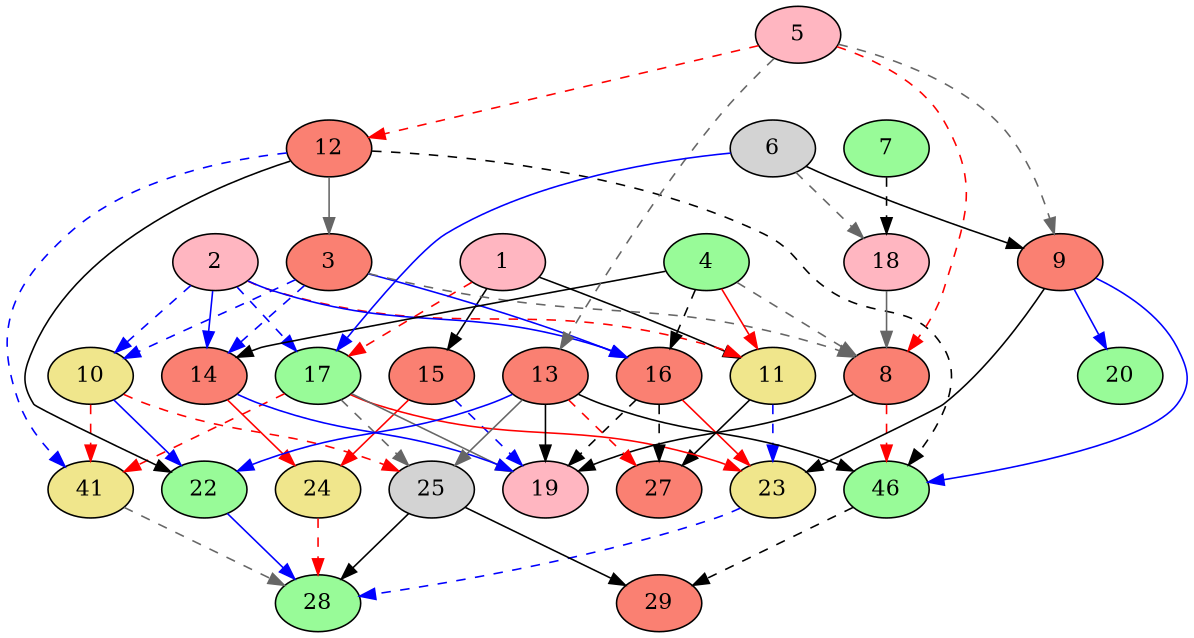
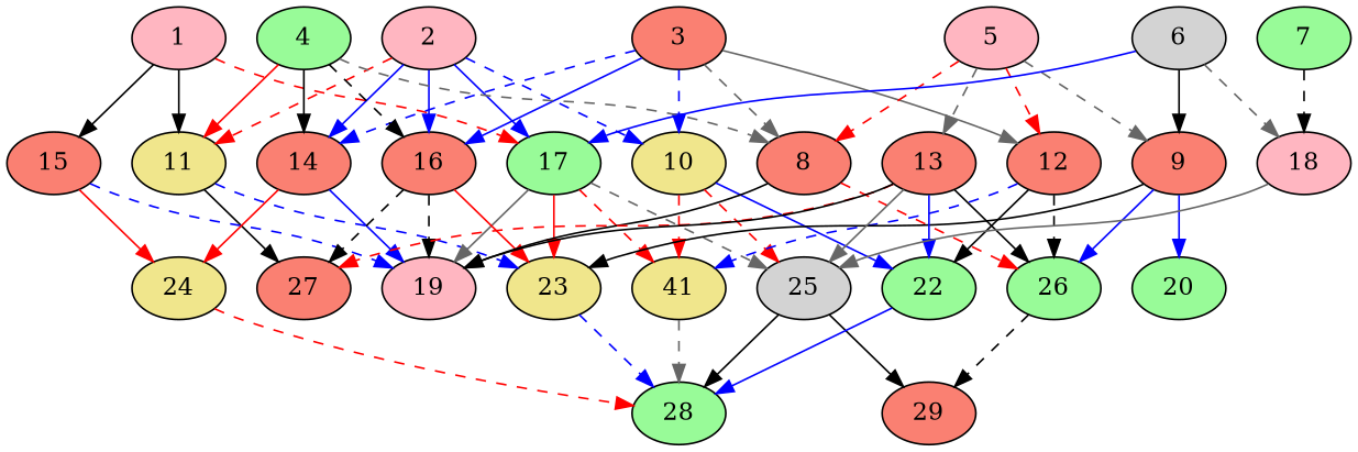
  digraph {
    node [alpha=0.06 fillcolor=salmon style=filled]
    edge [color=black style=solid]
    1 [expect_size=43698591324338904 fillcolor=lightpink]
    11 [expect_size=69626408073017272 fillcolor=khaki]
    15 [alpha=0.13 expect_size=94637125925880201216]
    17 [alpha=0.05 expect_size=6506581287371800576 fillcolor=palegreen]
    23 [alpha=0.07 expect_size=181904148778701792 fillcolor=khaki]
    27 [alpha=0.14 expect_size=320710339921032640]
    19 [alpha=0.04 expect_size=382405521524410880 fillcolor=lightpink]
    24 [alpha=0.18 expect_size=4063949119403861 fillcolor=khaki]
    n9 [alpha=0.16 expect_size=14335474926868308 fillcolor=khaki label=41]
    25 [alpha=0.07 expect_size=196157882836596031488 fillcolor=lightgrey]
    28 [alpha=0.04 expect_size=6686674290667945984 fillcolor=palegreen]
    29 [alpha=0.17 expect_size=68364843858517819392]
    2 [expect_size=1153103538931278 fillcolor=lightpink]
    10 [alpha=0.09 expect_size=252818392271028224 fillcolor=khaki]
    14 [alpha=0.19 expect_size=284744808611254560]
    16 [alpha=0.03 expect_size=115981652158637584]
    22 [alpha=0.18 expect_size=34510625353092140 fillcolor=palegreen]
    3 [alpha=0.14 expect_size=1977226113562887]
    8 [alpha=0.05 expect_size=280899950979940614144]
    12 [alpha=0.07 expect_size=1199407867691024]
-   26 [alpha=0.00 expect_size=80131363652078928 fillcolor=palegreen label=46]
+   26 [alpha=0.00 expect_size=80131363652078928 fillcolor=palegreen]
    4 [alpha=0.19 expect_size=130255810750197006336 fillcolor=palegreen]
    5 [alpha=0.18 expect_size=11403031797931290 fillcolor=lightpink]
    9 [alpha=0.01 expect_size=6864375279867214]
    13 [alpha=0.10 expect_size=411241368573306496]
    20 [alpha=0.20 expect_size=284787178918117376000 fillcolor=palegreen]
    18 [alpha=0.01 expect_size=2941430791395120 fillcolor=lightpink]
    6 [alpha=0.09 expect_size=2502538138956992 fillcolor=lightgrey]
    7 [alpha=0.09 expect_size=9241234240939600 fillcolor=palegreen]
    1 -> 11
    1 -> 15
    1 -> 17 [color=red style=dashed]
    11 -> 23 [color=blue style=dashed]
    11 -> 27
    15 -> 19 [color=blue style=dashed]
    15 -> 24 [color=red]
    17 -> 23 [color=red]
    17 -> 19 [color=gray40]
    17 -> n9 [color=red style=dashed]
    17 -> 25 [color=gray40 style=dashed]
    23 -> 28 [color=blue style=dashed]
    24 -> 28 [color=red style=dashed]
    n9 -> 28 [color=gray40 style=dashed]
    25 -> 28
    25 -> 29
    2 -> 11 [color=red style=dashed]
-   2 -> 17 [color=blue style=dashed]
+   2 -> 17 [color=blue]
    2 -> 10 [color=blue style=dashed]
    2 -> 14 [color=blue]
    2 -> 16 [color=blue]
    10 -> n9 [color=red style=dashed]
    10 -> 25 [color=red style=dashed]
    10 -> 22 [color=blue]
    14 -> 19 [color=blue]
    14 -> 24 [color=red]
    16 -> 23 [color=red]
    16 -> 27 [style=dashed]
    16 -> 19 [style=dashed]
    22 -> 28 [color=blue]
    3 -> 10 [color=blue style=dashed]
    3 -> 14 [color=blue style=dashed]
    3 -> 16 [color=blue]
    3 -> 8 [color=gray40 style=dashed]
-   12 -> 3 [color=gray40]
+   3 -> 12 [color=gray40]
    8 -> 19
    8 -> 26 [color=red style=dashed]
    12 -> n9 [color=blue style=dashed]
    12 -> 22
    12 -> 26 [style=dashed]
    26 -> 29 [style=dashed]
    4 -> 11 [color=red]
    4 -> 14
    4 -> 16 [style=dashed]
    4 -> 8 [color=gray40 style=dashed]
    5 -> 8 [color=red style=dashed]
    5 -> 12 [color=red style=dashed]
    5 -> 9 [color=gray40 style=dashed]
    5 -> 13 [color=gray40 style=dashed]
    9 -> 23
    9 -> 26 [color=blue]
    9 -> 20 [color=blue]
    13 -> 27 [color=red style=dashed]
    13 -> 19
    13 -> 25 [color=gray40]
    13 -> 22 [color=blue]
    13 -> 26
-   18 -> 8 [color=gray40]
+   18 -> 25 [color=gray40]
    6 -> 17 [color=blue]
    6 -> 9
    6 -> 18 [color=gray40 style=dashed]
    7 -> 18 [style=dashed]
  }
